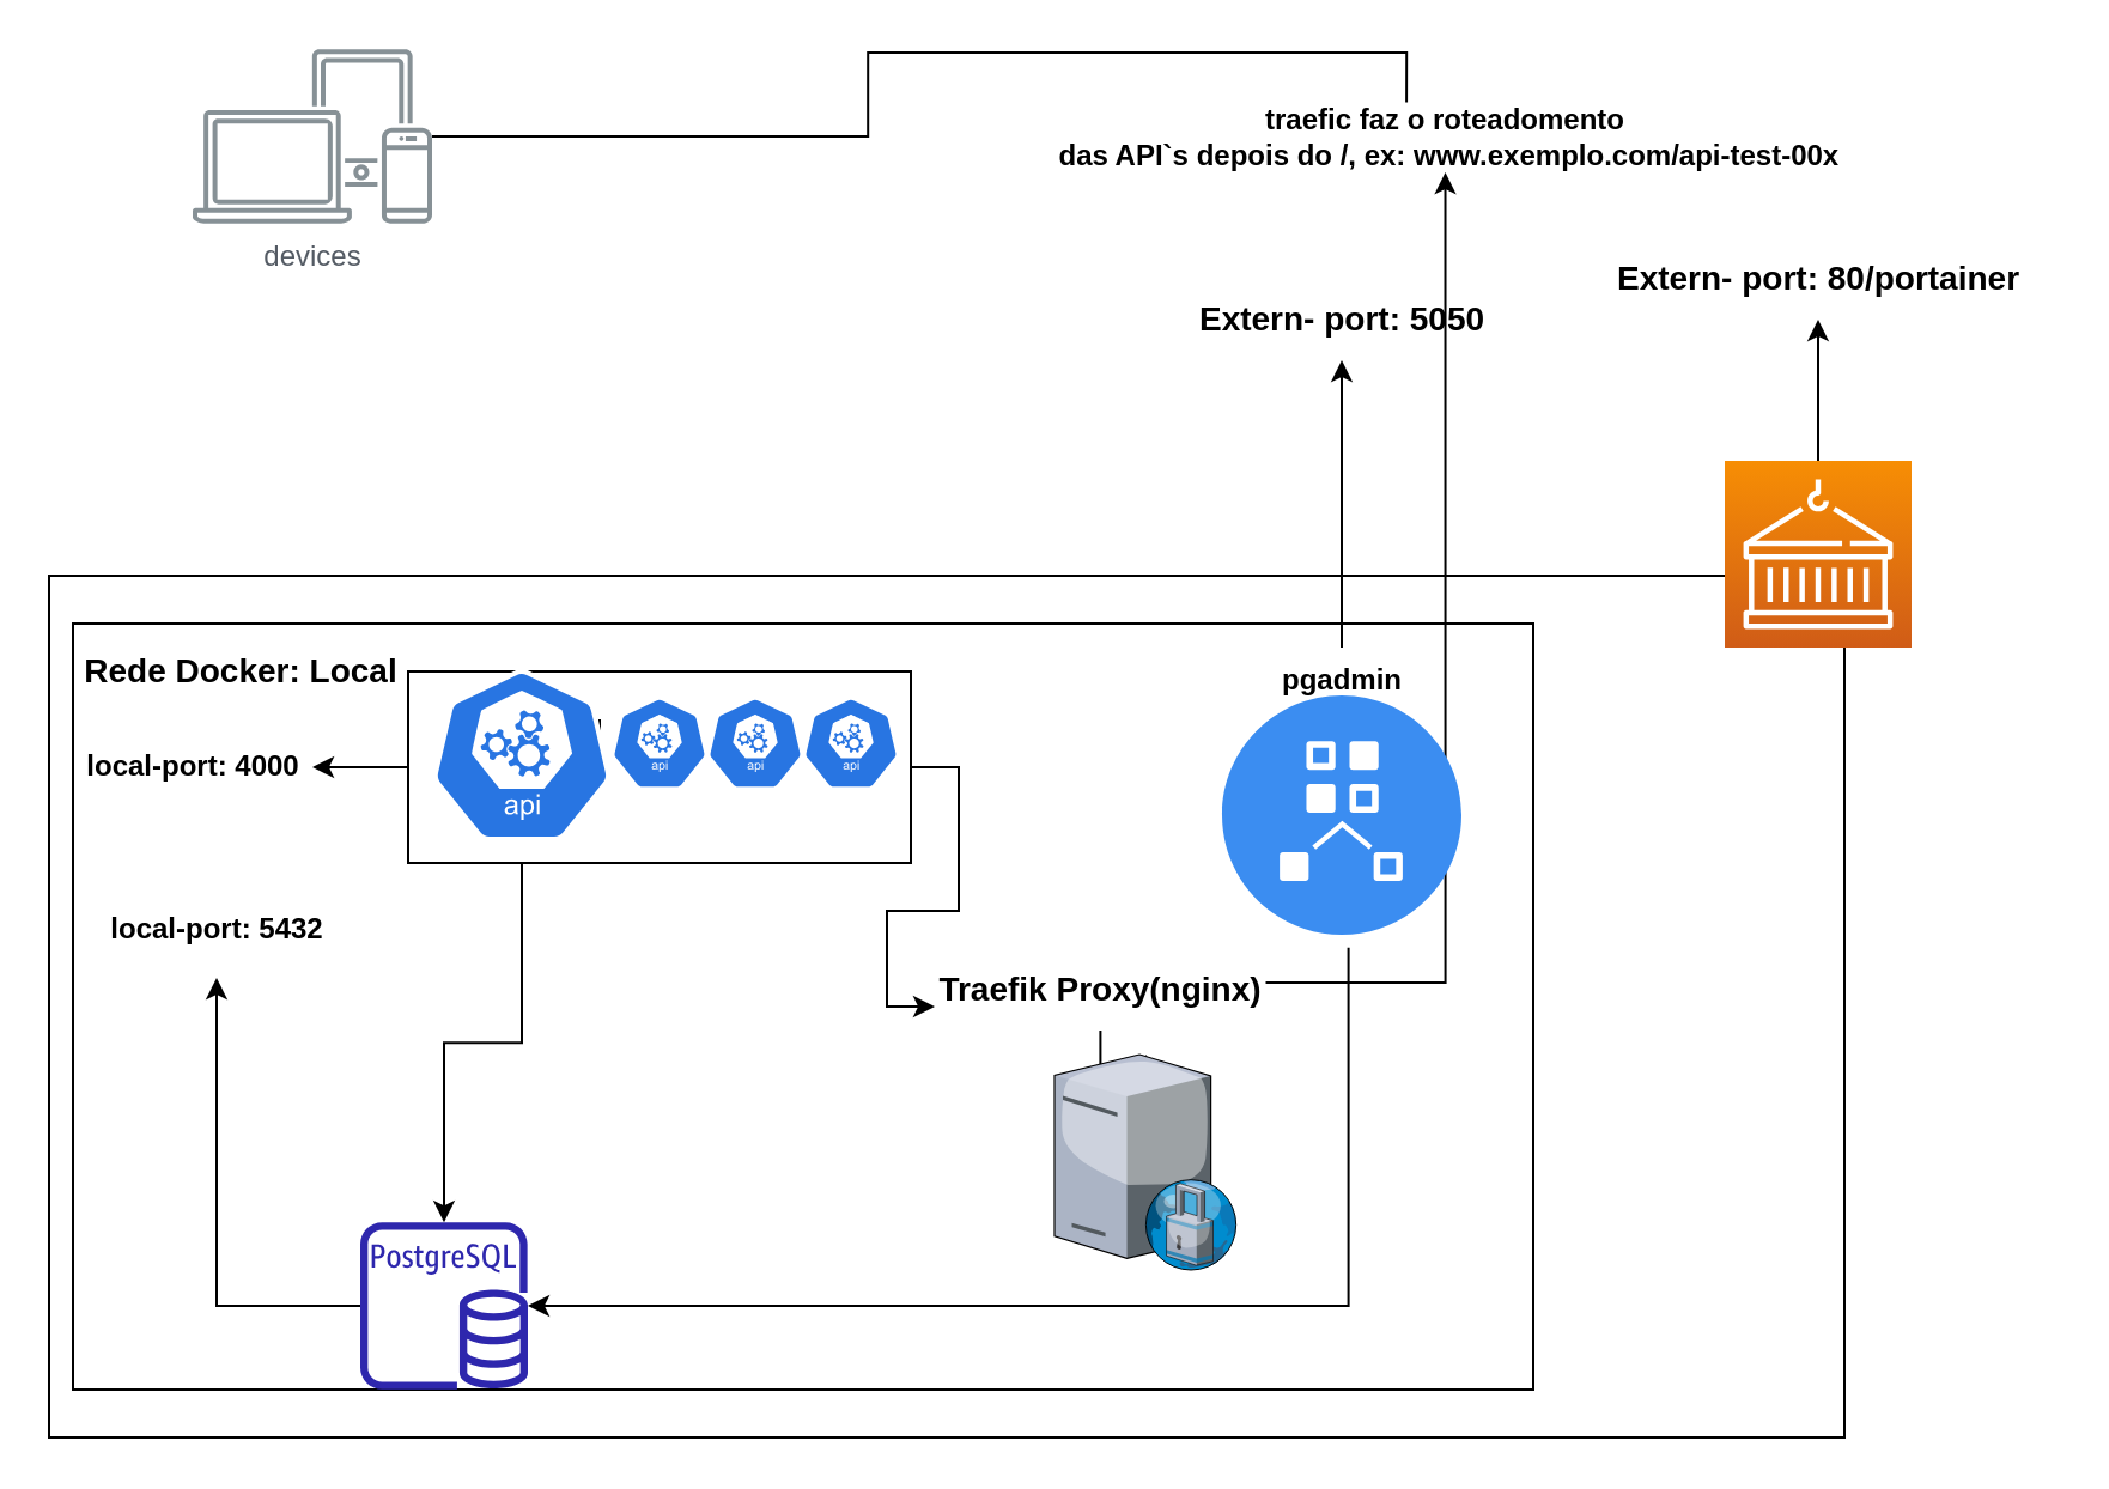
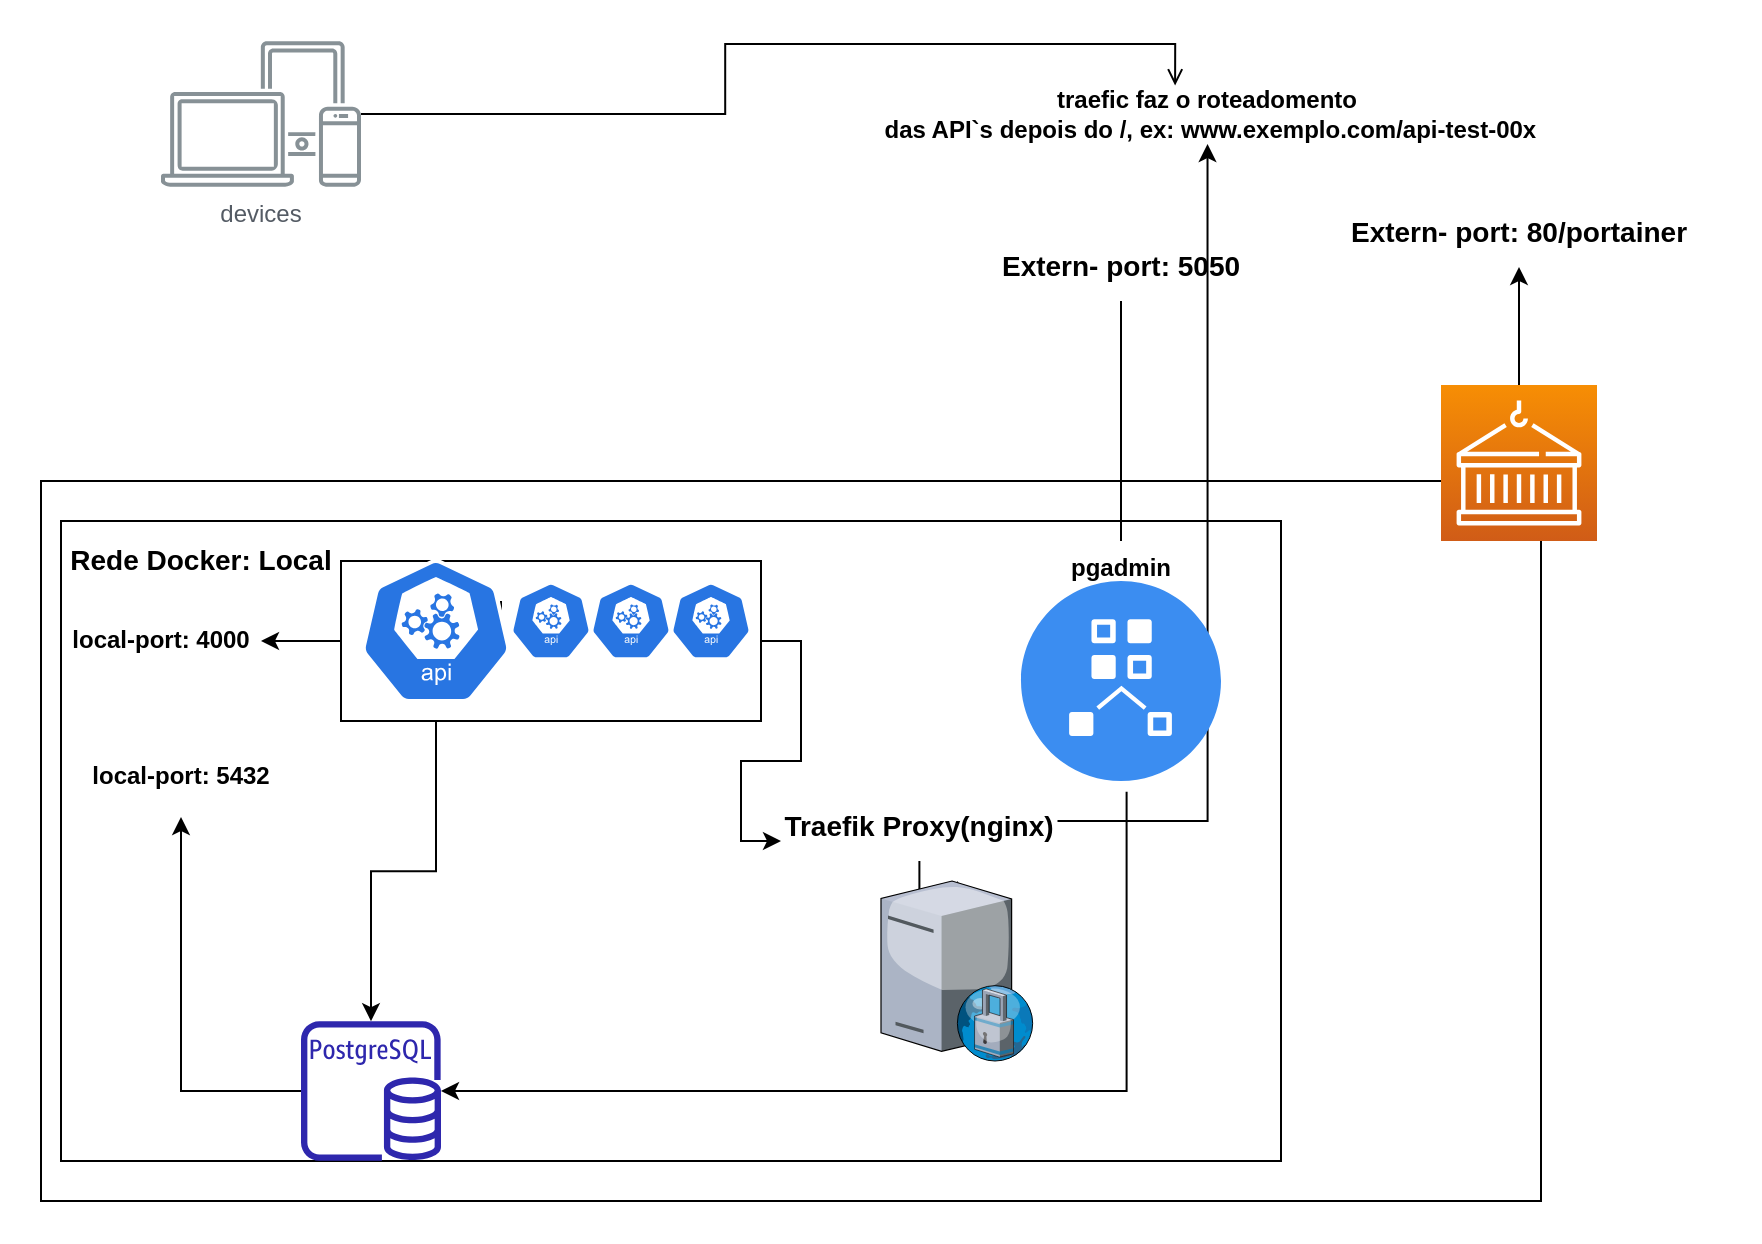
  <mxCell id="0" />
  <mxCell id="1" parent="0" />
  <mxCell id="2" value="" style="verticalLabelPosition=bottom;verticalAlign=top;html=1;shape=mxgraph.basic.rect;fillColor2=none;strokeWidth=1;size=20;indent=5;fillColor=none;" vertex="1" parent="1"><mxGeometry x="20" y="240" width="750" height="360" as="geometry" /></mxCell>
  <mxCell id="3" value="" style="verticalLabelPosition=bottom;verticalAlign=top;html=1;shape=mxgraph.basic.rect;fillColor2=none;strokeWidth=1;size=20;indent=5;fillColor=none;" vertex="1" parent="1"><mxGeometry x="30" y="260" width="610" height="320" as="geometry" /></mxCell>
  <mxCell id="4" style="edgeStyle=orthogonalEdgeStyle;rounded=0;orthogonalLoop=1;jettySize=auto;html=1;fontSize=12;" edge="1" parent="1" source="5" target="24"><mxGeometry relative="1" as="geometry" /></mxCell>
  <mxCell id="5" value="" style="verticalLabelPosition=bottom;verticalAlign=top;html=1;shape=mxgraph.basic.rect;fillColor2=none;strokeWidth=1;size=20;indent=5;fillColor=none;" vertex="1" parent="1"><mxGeometry x="170" y="280" width="210" height="80" as="geometry" /></mxCell>
  <mxCell id="6" style="edgeStyle=orthogonalEdgeStyle;rounded=0;orthogonalLoop=1;jettySize=auto;html=1;entryX=0.496;entryY=0.296;entryDx=0;entryDy=0;entryPerimeter=0;startArrow=none;" edge="1" parent="1" source="16" target="11"><mxGeometry relative="1" as="geometry" /></mxCell>
  <mxCell id="7" value="devices" style="sketch=0;outlineConnect=0;gradientColor=none;fontColor=#545B64;strokeColor=none;fillColor=#879196;dashed=0;verticalLabelPosition=bottom;verticalAlign=top;align=center;html=1;fontSize=12;fontStyle=0;aspect=fixed;shape=mxgraph.aws4.illustration_devices;pointerEvents=1" vertex="1" parent="1"><mxGeometry x="80" y="20" width="100" height="73" as="geometry" /></mxCell>
  <mxCell id="8" style="edgeStyle=orthogonalEdgeStyle;rounded=0;orthogonalLoop=1;jettySize=auto;html=1;fontSize=14;" edge="1" parent="1" source="11" target="15"><mxGeometry relative="1" as="geometry" /></mxCell>
  <mxCell id="9" style="edgeStyle=orthogonalEdgeStyle;rounded=0;orthogonalLoop=1;jettySize=auto;html=1;fontSize=14;startArrow=none;" edge="1" parent="1" source="23" target="21"><mxGeometry relative="1" as="geometry"><mxPoint x="370" y="160" as="targetPoint" /></mxGeometry></mxCell>
  <mxCell id="10" style="edgeStyle=orthogonalEdgeStyle;rounded=0;orthogonalLoop=1;jettySize=auto;html=1;entryX=0;entryY=0.75;entryDx=0;entryDy=0;fontSize=12;startArrow=none;" edge="1" parent="1" source="5" target="23"><mxGeometry relative="1" as="geometry" /></mxCell>
  <mxCell id="11" value="" style="sketch=0;html=1;dashed=0;whitespace=wrap;fillColor=#2875E2;strokeColor=#ffffff;points=[[0.005,0.63,0],[0.1,0.2,0],[0.9,0.2,0],[0.5,0,0],[0.995,0.63,0],[0.72,0.99,0],[0.5,1,0],[0.28,0.99,0]];shape=mxgraph.kubernetes.icon;prIcon=api" vertex="1" parent="1"><mxGeometry x="180" y="270" width="75" height="90" as="geometry" /></mxCell>
  <mxCell id="12" value="Rede Docker: Local" style="text;strokeColor=none;fillColor=none;html=1;fontSize=14;fontStyle=1;verticalAlign=middle;align=center;" vertex="1" parent="1"><mxGeometry x="50" y="260" width="100" height="40" as="geometry" /></mxCell>
  <mxCell id="13" value="local-port: 5432" style="text;strokeColor=none;fillColor=none;html=1;fontSize=12;fontStyle=1;verticalAlign=middle;align=center;" vertex="1" parent="1"><mxGeometry x="40" y="368" width="100" height="40" as="geometry" /></mxCell>
  <mxCell id="14" style="edgeStyle=orthogonalEdgeStyle;rounded=0;orthogonalLoop=1;jettySize=auto;html=1;fontSize=12;" edge="1" parent="1" source="15" target="13"><mxGeometry relative="1" as="geometry" /></mxCell>
  <mxCell id="15" value="" style="sketch=0;outlineConnect=0;fontColor=#232F3E;gradientColor=none;fillColor=#2E27AD;strokeColor=none;dashed=0;verticalLabelPosition=bottom;verticalAlign=top;align=center;html=1;fontSize=12;fontStyle=0;aspect=fixed;pointerEvents=1;shape=mxgraph.aws4.rds_postgresql_instance;" vertex="1" parent="1"><mxGeometry x="150" y="510" width="70" height="70" as="geometry" /></mxCell>
  <mxCell id="16" value="" style="shape=image;html=1;verticalAlign=top;verticalLabelPosition=bottom;labelBackgroundColor=#ffffff;imageAspect=0;aspect=fixed;image=https://cdn0.iconfinder.com/data/icons/security-hand-drawn-vol-2-1/52/safety__wall__security__privacy-128.png;fontSize=12;fillColor=none;" vertex="1" parent="1"><mxGeometry x="205" y="210" width="90" height="90" as="geometry" /></mxCell>
- <mxCell id="17" value="" style="edgeStyle=orthogonalEdgeStyle;rounded=0;orthogonalLoop=1;jettySize=auto;html=1;entryX=0.363;entryY=0.023;entryDx=0;entryDy=0;entryPerimeter=0;endArrow=none;" edge="1" parent="1" source="7" target="25"><mxGeometry relative="1" as="geometry"><mxPoint x="200" y="102.871" as="sourcePoint" /><mxPoint x="257.2" y="299.008" as="targetPoint" /></mxGeometry></mxCell>
+ <mxCell id="17" value="" style="edgeStyle=orthogonalEdgeStyle;rounded=0;orthogonalLoop=1;jettySize=auto;html=1;entryX=0.363;entryY=0.023;entryDx=0;entryDy=0;entryPerimeter=0;endArrow=open;" edge="1" parent="1" source="7" target="25"><mxGeometry relative="1" as="geometry"><mxPoint x="200" y="102.871" as="sourcePoint" /><mxPoint x="257.2" y="299.008" as="targetPoint" /></mxGeometry></mxCell>
  <mxCell id="18" style="edgeStyle=orthogonalEdgeStyle;rounded=0;orthogonalLoop=1;jettySize=auto;html=1;entryX=0.5;entryY=1;entryDx=0;entryDy=0;fontSize=12;" edge="1" parent="1" source="19" target="20"><mxGeometry relative="1" as="geometry" /></mxCell>
  <mxCell id="19" value="" style="sketch=0;points=[[0,0,0],[0.25,0,0],[0.5,0,0],[0.75,0,0],[1,0,0],[0,1,0],[0.25,1,0],[0.5,1,0],[0.75,1,0],[1,1,0],[0,0.25,0],[0,0.5,0],[0,0.75,0],[1,0.25,0],[1,0.5,0],[1,0.75,0]];outlineConnect=0;fontColor=#232F3E;gradientColor=#F78E04;gradientDirection=north;fillColor=#D05C17;strokeColor=#ffffff;dashed=0;verticalLabelPosition=bottom;verticalAlign=top;align=center;html=1;fontSize=12;fontStyle=0;aspect=fixed;shape=mxgraph.aws4.resourceIcon;resIcon=mxgraph.aws4.containers;" vertex="1" parent="1"><mxGeometry x="720" y="192" width="78" height="78" as="geometry" /></mxCell>
  <mxCell id="20" value="&lt;font style=&quot;font-size: 14px;&quot;&gt;Extern- port: 80/portainer&lt;/font&gt;" style="text;strokeColor=none;fillColor=none;html=1;fontSize=24;fontStyle=1;verticalAlign=middle;align=center;" vertex="1" parent="1"><mxGeometry x="659" y="93" width="200" height="40" as="geometry" /></mxCell>
  <mxCell id="21" value="" style="verticalLabelPosition=bottom;sketch=0;aspect=fixed;html=1;verticalAlign=top;strokeColor=none;align=center;outlineConnect=0;shape=mxgraph.citrix.proxy_server;fontSize=12;fillColor=none;" vertex="1" parent="1"><mxGeometry x="440" y="440" width="76.5" height="90" as="geometry" /></mxCell>
  <mxCell id="22" style="edgeStyle=orthogonalEdgeStyle;rounded=0;orthogonalLoop=1;jettySize=auto;html=1;fontSize=12;entryX=0.5;entryY=1;entryDx=0;entryDy=0;" edge="1" parent="1" source="23" target="25"><mxGeometry relative="1" as="geometry"><mxPoint x="478.25" y="130" as="targetPoint" /></mxGeometry></mxCell>
  <mxCell id="23" value="&lt;span style=&quot;font-size: 14px;&quot;&gt;Traefik Proxy(nginx)&lt;/span&gt;" style="text;strokeColor=none;fillColor=none;html=1;fontSize=24;fontStyle=1;verticalAlign=middle;align=center;" vertex="1" parent="1"><mxGeometry x="390" y="390" width="138.25" height="40" as="geometry" /></mxCell>
  <mxCell id="24" value="local-port: 4000" style="text;strokeColor=none;fillColor=none;html=1;fontSize=12;fontStyle=1;verticalAlign=middle;align=center;" vertex="1" parent="1"><mxGeometry x="30" y="300" width="100" height="40" as="geometry" /></mxCell>
  <mxCell id="25" value="traefic faz o roteadomento&lt;br&gt;&amp;nbsp;das API`s depois do /, ex: www.exemplo.com/api-test-00x" style="text;strokeColor=none;fillColor=none;html=1;fontSize=12;fontStyle=1;verticalAlign=middle;align=center;" vertex="1" parent="1"><mxGeometry x="544.13" y="41.5" width="118.25" height="30" as="geometry" /></mxCell>
  <mxCell id="26" value="" style="sketch=0;html=1;dashed=0;whitespace=wrap;fillColor=#2875E2;strokeColor=#ffffff;points=[[0.005,0.63,0],[0.1,0.2,0],[0.9,0.2,0],[0.5,0,0],[0.995,0.63,0],[0.72,0.99,0],[0.5,1,0],[0.28,0.99,0]];shape=mxgraph.kubernetes.icon;prIcon=api" vertex="1" parent="1"><mxGeometry x="255" y="290" width="40" height="40" as="geometry" /></mxCell>
  <mxCell id="27" value="" style="sketch=0;html=1;dashed=0;whitespace=wrap;fillColor=#2875E2;strokeColor=#ffffff;points=[[0.005,0.63,0],[0.1,0.2,0],[0.9,0.2,0],[0.5,0,0],[0.995,0.63,0],[0.72,0.99,0],[0.5,1,0],[0.28,0.99,0]];shape=mxgraph.kubernetes.icon;prIcon=api" vertex="1" parent="1"><mxGeometry x="295" y="290" width="40" height="40" as="geometry" /></mxCell>
  <mxCell id="28" value="" style="sketch=0;html=1;dashed=0;whitespace=wrap;fillColor=#2875E2;strokeColor=#ffffff;points=[[0.005,0.63,0],[0.1,0.2,0],[0.9,0.2,0],[0.5,0,0],[0.995,0.63,0],[0.72,0.99,0],[0.5,1,0],[0.28,0.99,0]];shape=mxgraph.kubernetes.icon;prIcon=api" vertex="1" parent="1"><mxGeometry x="335" y="290" width="40" height="40" as="geometry" /></mxCell>
  <mxCell id="29" style="edgeStyle=orthogonalEdgeStyle;rounded=0;orthogonalLoop=1;jettySize=auto;html=1;fontSize=12;exitX=0.528;exitY=1.054;exitDx=0;exitDy=0;exitPerimeter=0;" edge="1" parent="1" source="30" target="15"><mxGeometry relative="1" as="geometry"><Array as="points"><mxPoint x="563" y="545" /></Array></mxGeometry></mxCell>
  <mxCell id="30" value="" style="sketch=0;html=1;aspect=fixed;strokeColor=none;shadow=0;align=center;verticalAlign=top;fillColor=#3B8DF1;shape=mxgraph.gcp2.admin_connected;fontSize=12;" vertex="1" parent="1"><mxGeometry x="510" y="290" width="100" height="100" as="geometry" /></mxCell>
- <mxCell id="31" style="edgeStyle=orthogonalEdgeStyle;rounded=0;orthogonalLoop=1;jettySize=auto;html=1;fontSize=12;" edge="1" parent="1" source="32" target="33"><mxGeometry relative="1" as="geometry" /></mxCell>
+ <mxCell id="31" style="edgeStyle=orthogonalEdgeStyle;rounded=0;orthogonalLoop=1;jettySize=auto;html=1;fontSize=12;endArrow=none;" edge="1" parent="1" source="32" target="33"><mxGeometry relative="1" as="geometry" /></mxCell>
  <mxCell id="32" value="&lt;font style=&quot;font-size: 12px;&quot;&gt;pgadmin&lt;/font&gt;" style="text;strokeColor=none;fillColor=none;html=1;fontSize=24;fontStyle=1;verticalAlign=middle;align=center;" vertex="1" parent="1"><mxGeometry x="510" y="270" width="100" height="20" as="geometry" /></mxCell>
  <mxCell id="33" value="&lt;font style=&quot;font-size: 14px;&quot;&gt;Extern- port: 5050&lt;/font&gt;" style="text;strokeColor=none;fillColor=none;html=1;fontSize=24;fontStyle=1;verticalAlign=middle;align=center;" vertex="1" parent="1"><mxGeometry x="460" y="110" width="200" height="40" as="geometry" /></mxCell>
